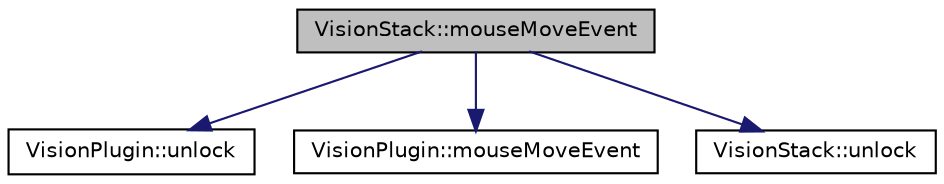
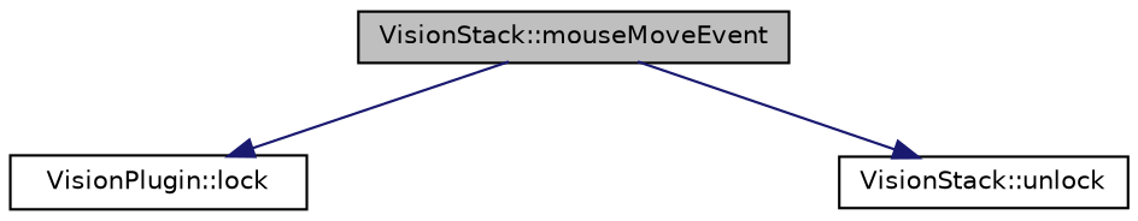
  digraph {
    rankdir=TB
    node [color=black fillcolor=white fontname=Helvetica fontsize=10 shape=record style=filled]
    edge [color=midnightblue fontname=Helvetica fontsize=10 labelfontname=Helvetica labelfontsize=10 style=solid]
    n1 [fillcolor=grey75 fontcolor=black height=0.2 label="VisionStack::mouseMoveEvent" width=0.4]
-   n2 [height=0.2 label="VisionPlugin::unlock" width=0.4]
-   n3 [height=0.2 label="VisionPlugin::mouseMoveEvent" width=0.4]
+   n2 [height=0.2 label="VisionPlugin::lock" width=0.4]
    n4 [height=0.2 label="VisionStack::unlock" width=0.4]
    n1 -> n2
-   n1 -> n3
    n1 -> n4
  }
